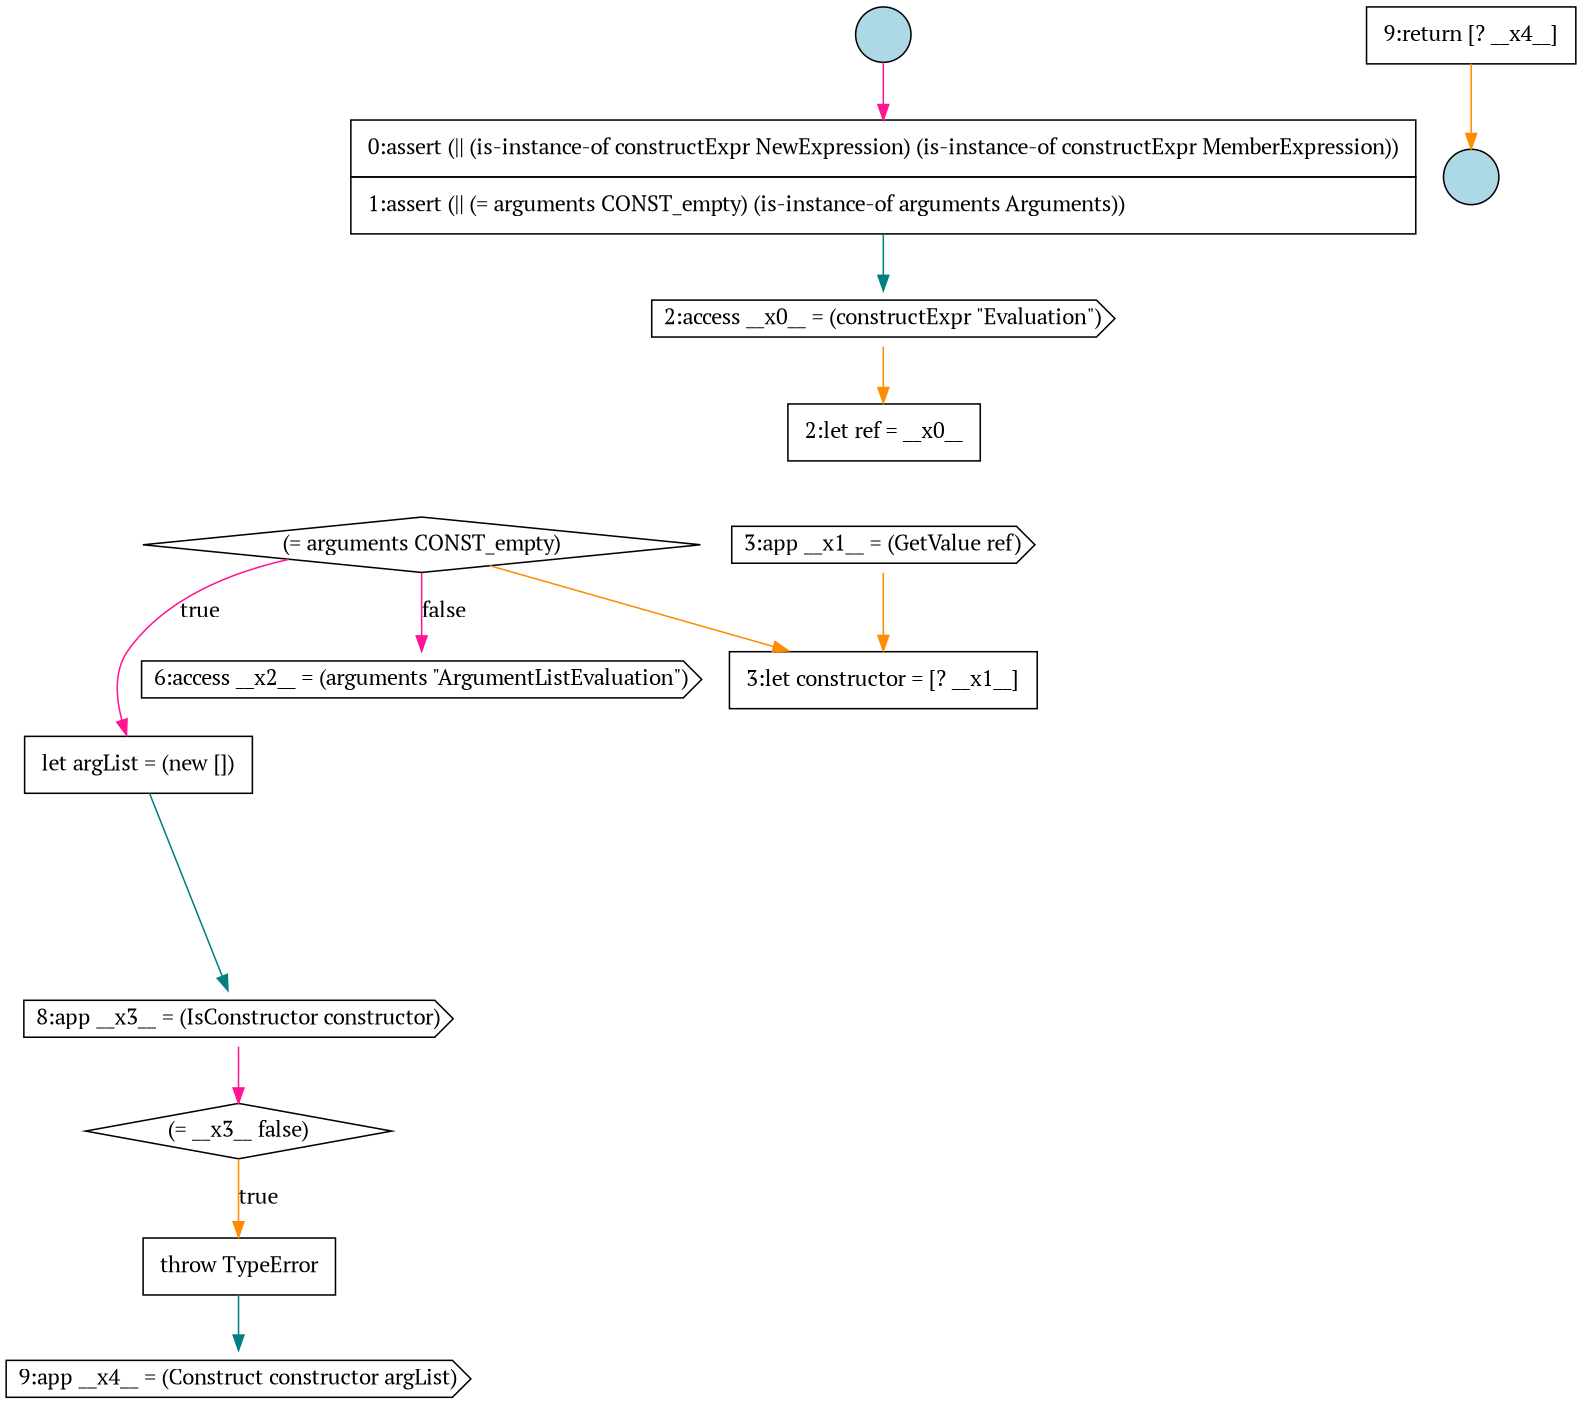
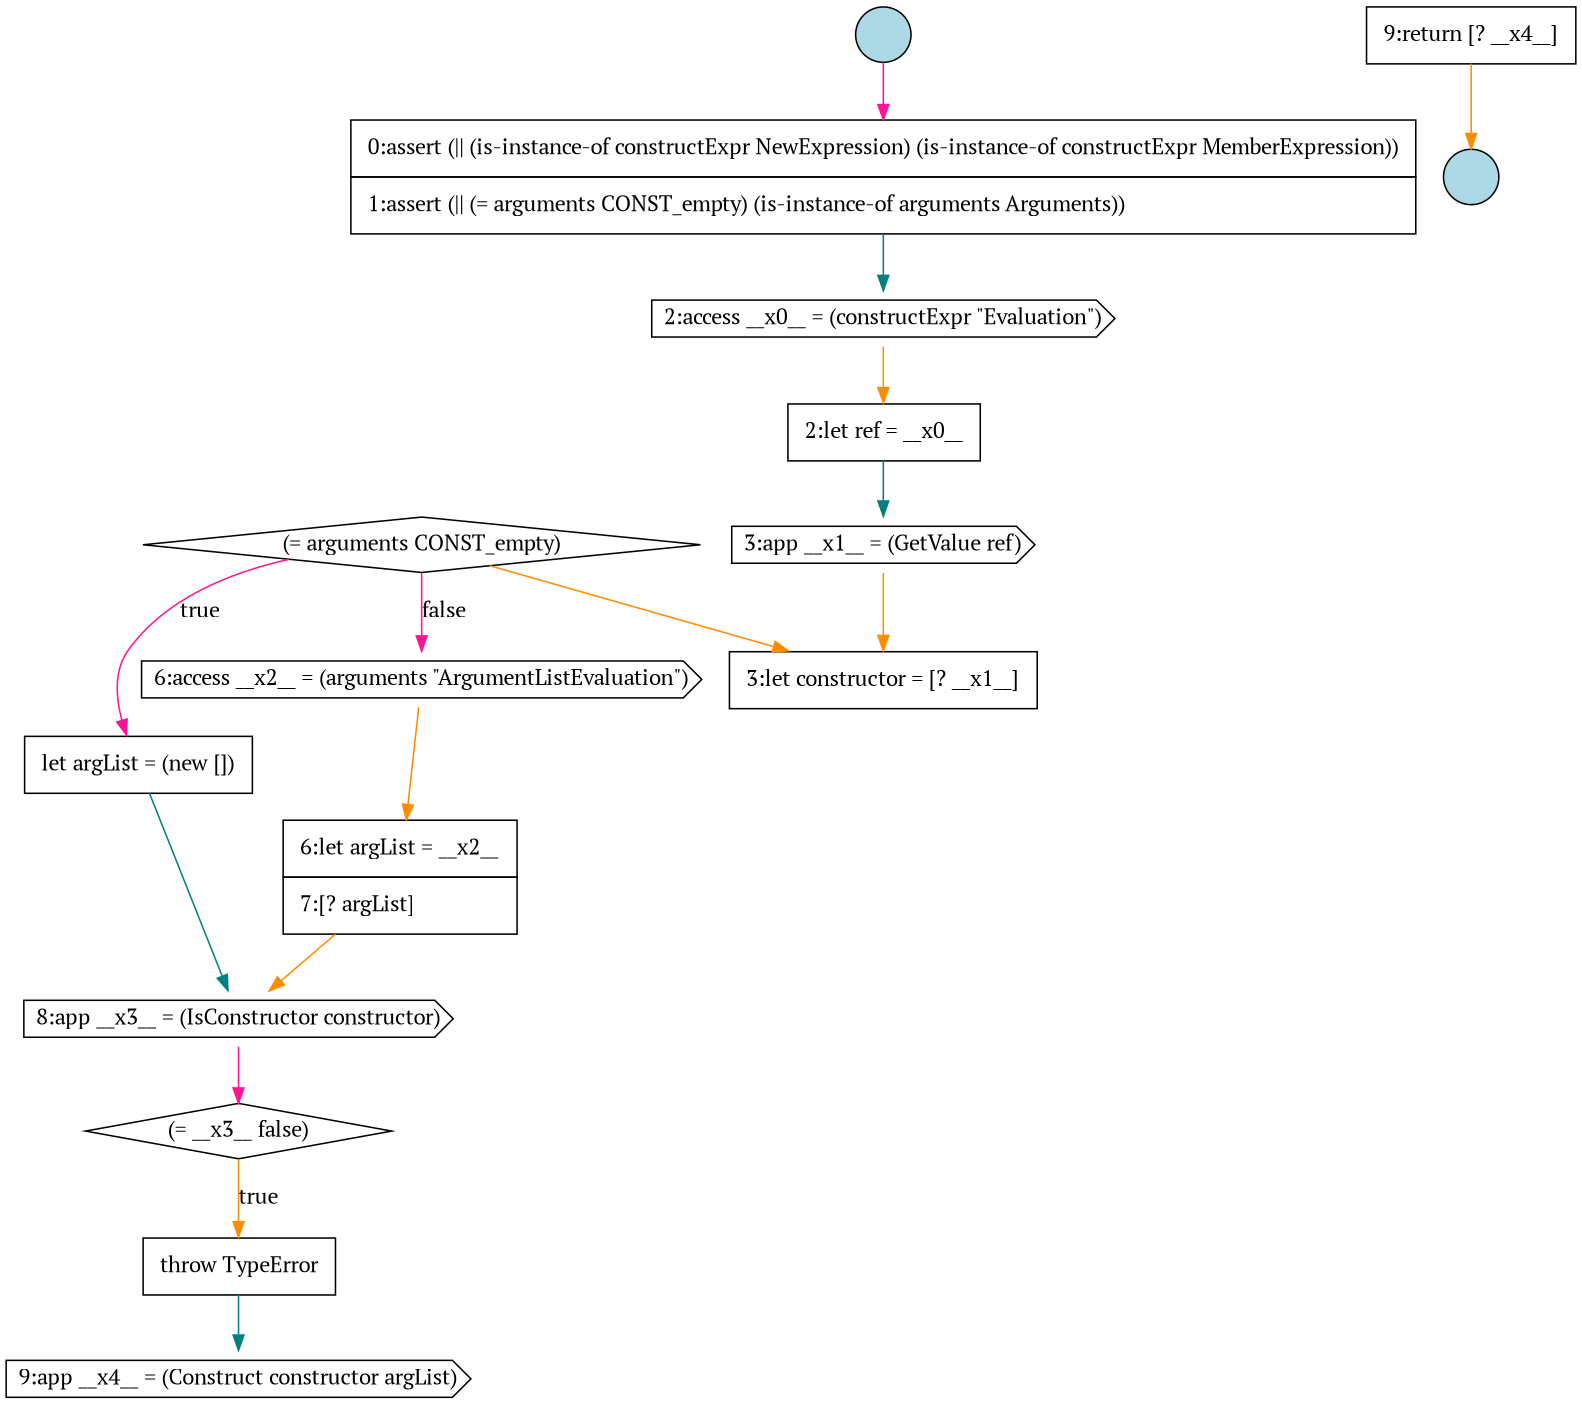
  digraph {
    fontname="PT Serif"
    node [color=black fillcolor=white fontname="PT Serif" shape=none style=filled]
    edge [color=darkorange fontname="PT Serif"]
    n1 [label=<<font color="black">     <table border="0" cellborder="1" cellspacing="0" cellpadding="10">       <tr><td align="left">2:let ref = __x0__</td></tr>     </table>   </font>> margin=0]
    n2 [label=<<font color="black">3:app __x1__ = (GetValue ref)</font>> shape=cds]
    n3 [label=<<font color="black">     <table border="0" cellborder="1" cellspacing="0" cellpadding="10">       <tr><td align="left">3:let constructor = [? __x1__]</td></tr>     </table>   </font>> margin=0]
    n4 [label=<<font color="black">     <table border="0" cellborder="1" cellspacing="0" cellpadding="10">       <tr><td align="left">0:assert (|| (is-instance-of constructExpr NewExpression) (is-instance-of constructExpr MemberExpression))</td></tr>       <tr><td align="left">1:assert (|| (= arguments CONST_empty) (is-instance-of arguments Arguments))</td></tr>     </table>   </font>> margin=0]
    n5 [label=<<font color="black">2:access __x0__ = (constructExpr &quot;Evaluation&quot;)</font>> shape=cds]
    n6 [label=<<font color="black">(= arguments CONST_empty)</font>> shape=diamond]
    n7 [label=<<font color="black">     <table border="0" cellborder="1" cellspacing="0" cellpadding="10">       <tr><td align="left">let argList = (new [])</td></tr>     </table>   </font>> margin=0]
    n8 [label=<<font color="black">6:access __x2__ = (arguments &quot;ArgumentListEvaluation&quot;)</font>> shape=cds]
    n9 [label=<<font color="black">8:app __x3__ = (IsConstructor constructor)</font>> shape=cds]
+   n10 [label=<<font color="black">     <table border="0" cellborder="1" cellspacing="0" cellpadding="10">       <tr><td align="left">6:let argList = __x2__</td></tr>       <tr><td align="left">7:[? argList]</td></tr>     </table>   </font>> margin=0]
    n11 [label=<<font color="black">(= __x3__ false)</font>> shape=diamond]
    n12 [label=<<font color="black">     <table border="0" cellborder="1" cellspacing="0" cellpadding="10">       <tr><td align="left">throw TypeError</td></tr>     </table>   </font>> margin=0]
    n13 [label=<<font color="black">     <table border="0" cellborder="1" cellspacing="0" cellpadding="10">       <tr><td align="left">9:return [? __x4__]</td></tr>     </table>   </font>> margin=0]
    n14 [fillcolor=lightblue label=" " shape=circle]
    n15 [label=<<font color="black">9:app __x4__ = (Construct constructor argList)</font>> shape=cds]
    n16 [fillcolor=lightblue label=" " shape=circle]
+   n1 -> n2 [color=teal]
    n2 -> n3
    n4 -> n5 [color=teal]
    n5 -> n1
    n6 -> n3
    n6 -> n7 [color=deeppink label=<<font color="black">true</font>>]
    n6 -> n8 [color=deeppink label=<<font color="black">false</font>>]
    n7 -> n9 [color=teal]
+   n8 -> n10
    n9 -> n11 [color=deeppink]
+   n10 -> n9
    n11 -> n12 [label=<<font color="black">true</font>>]
    n12 -> n15 [color=teal]
    n13 -> n14
    n16 -> n4 [color=deeppink]
  }
